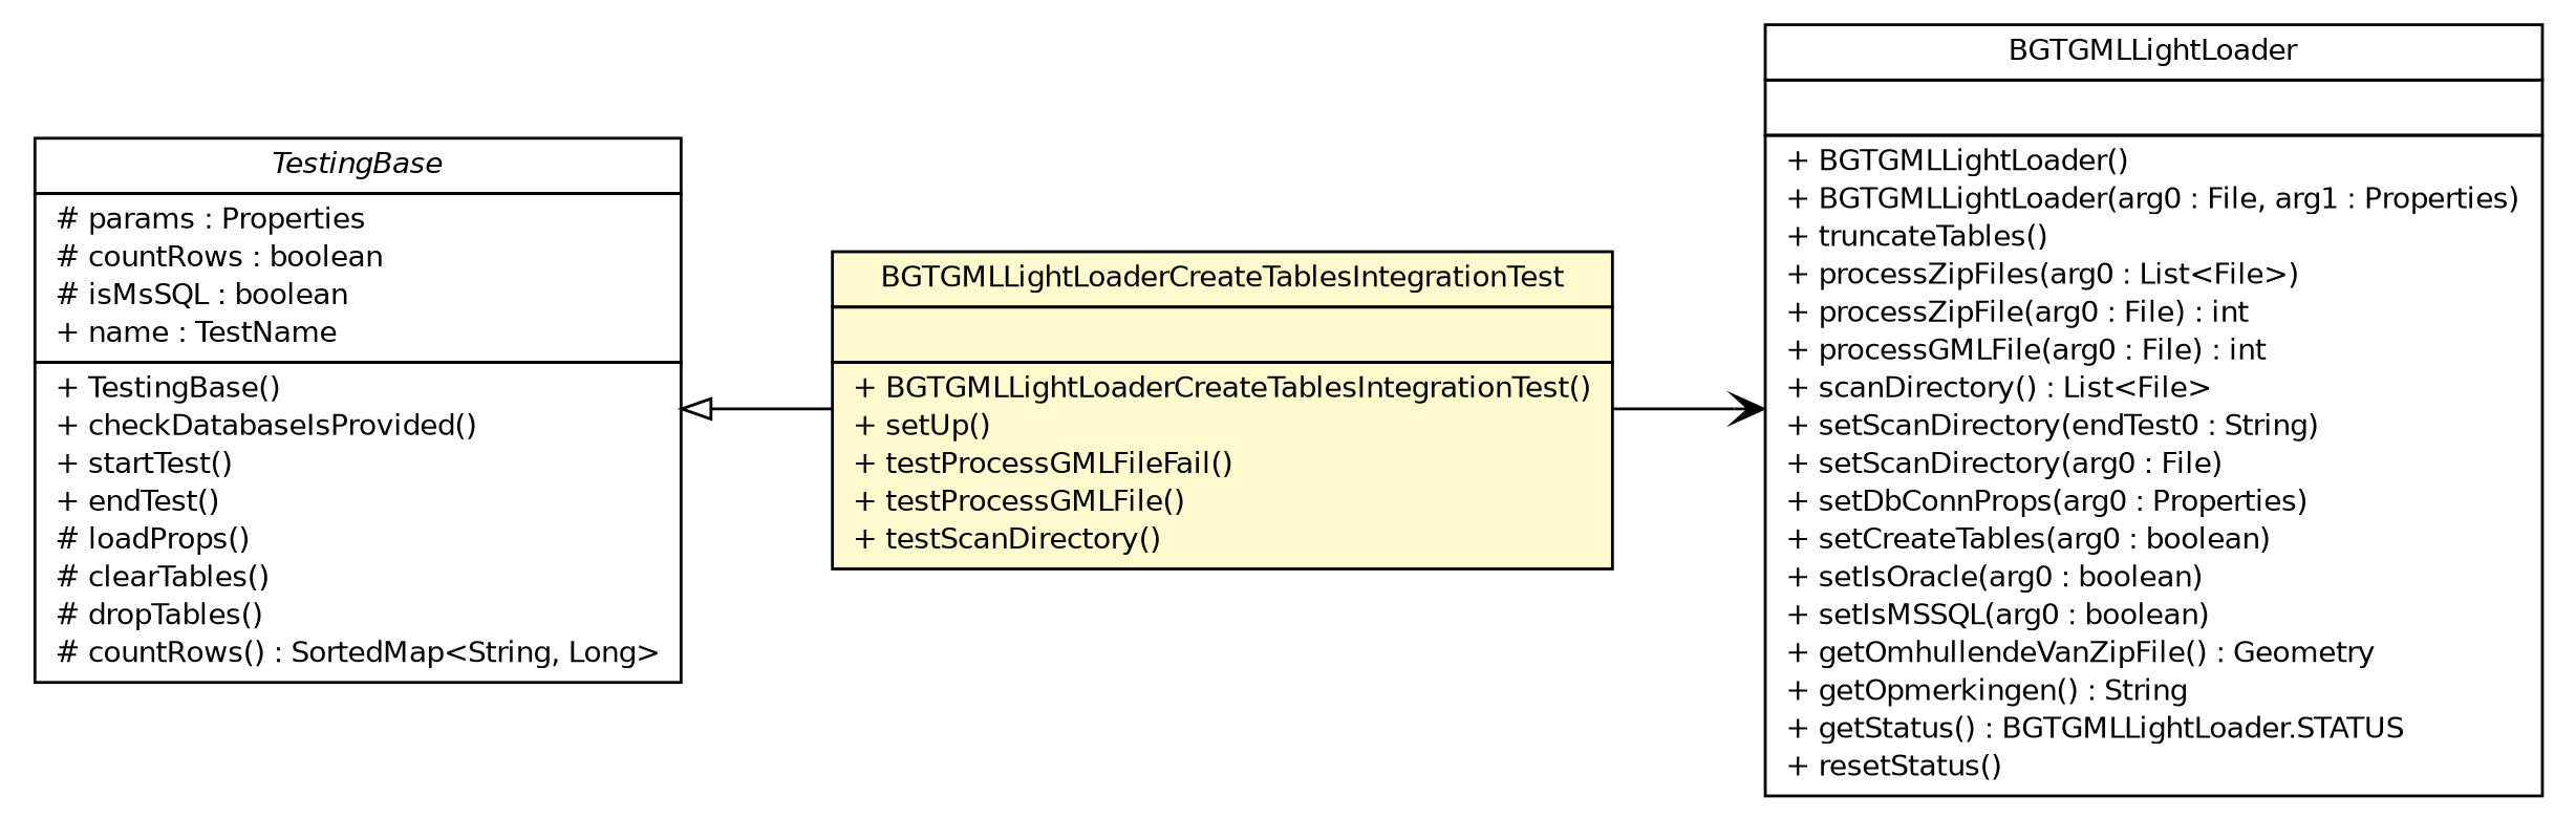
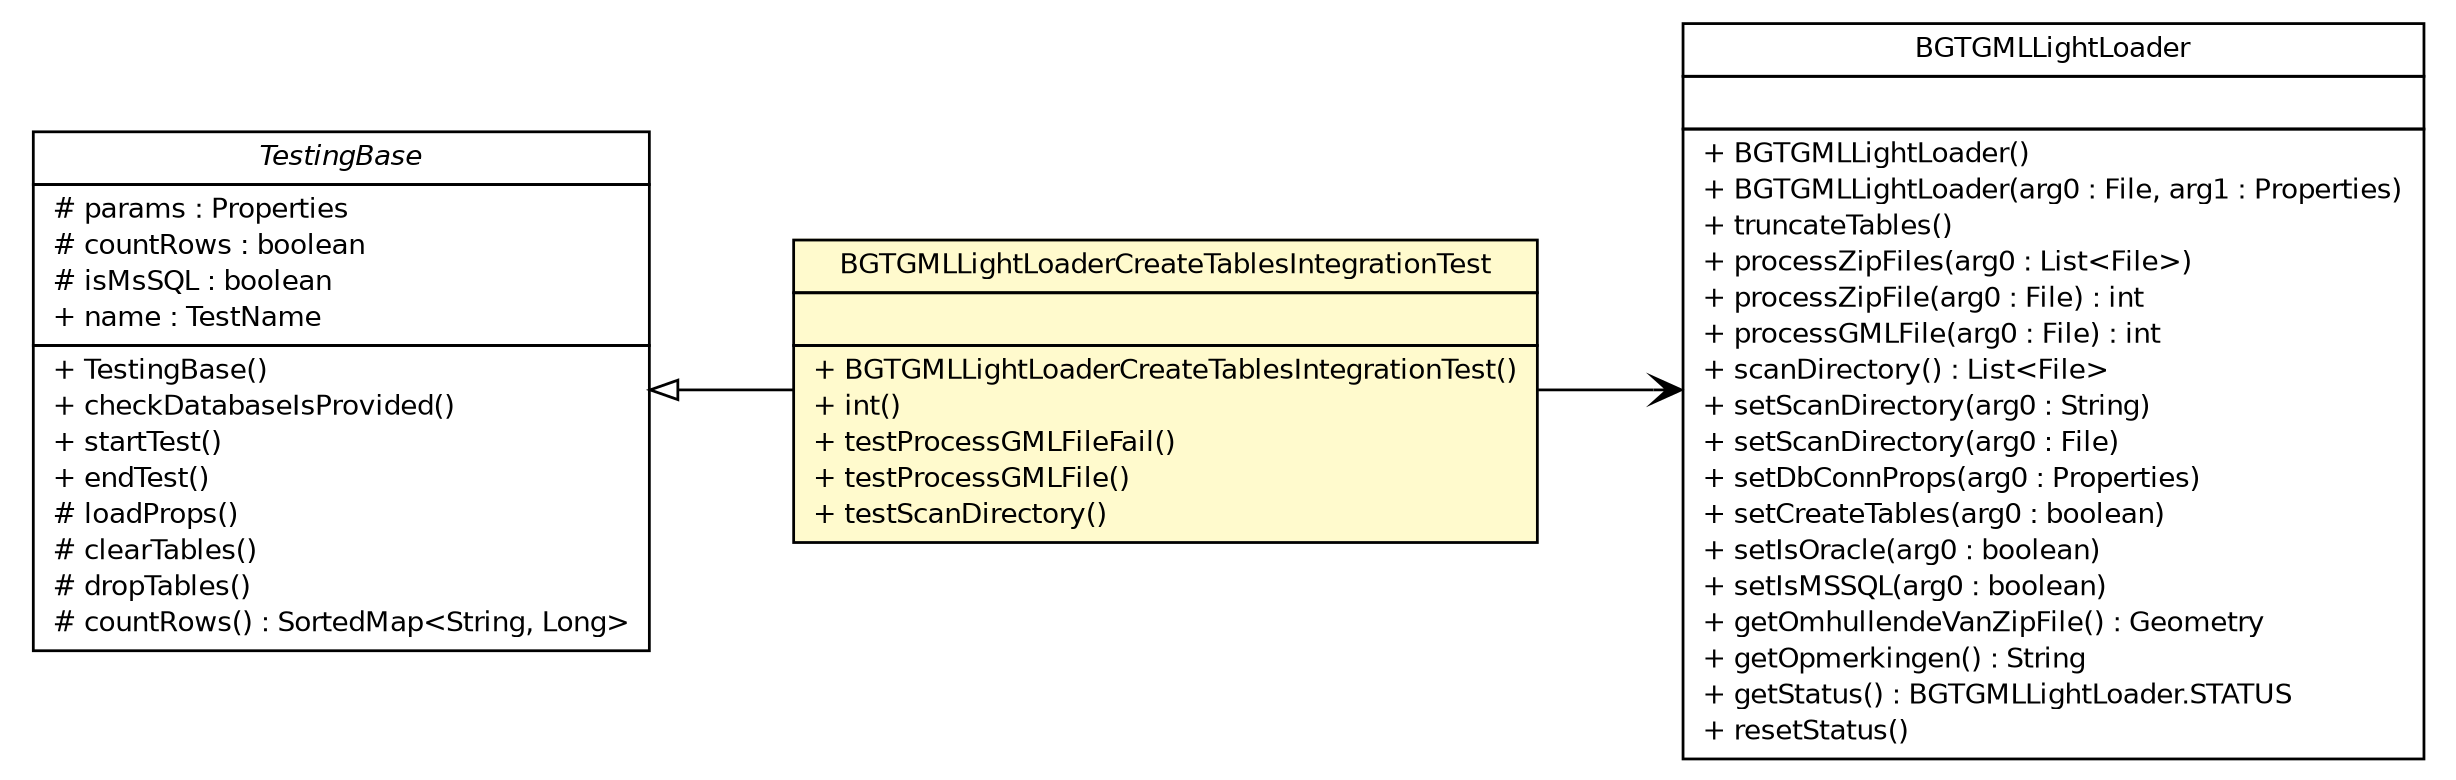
  digraph {
    nodesep=0.25
    rankdir=LR
    ranksep=0.5
    node [fontcolor=black fontname=Helvetica fontsize=10.0 shape=plaintext]
    edge [fontname=Helvetica headport=p labelfontname=Helvetica labelfontsize=10 tailport=p]
-   n1 [label=<<table title="nl.b3p.brmo.loader.gml.BGTGMLLightLoaderCreateTablesIntegrationTest" border="0" cellborder="1" cellspacing="0" cellpadding="2" port="p" bgcolor="lemonChiffon" href="./BGTGMLLightLoaderCreateTablesIntegrationTest.html"> 		<tr><td><table border="0" cellspacing="0" cellpadding="1"> <tr><td align="center" balign="center"> BGTGMLLightLoaderCreateTablesIntegrationTest </td></tr> 		</table></td></tr> 		<tr><td><table border="0" cellspacing="0" cellpadding="1"> <tr><td align="left" balign="left">  </td></tr> 		</table></td></tr> 		<tr><td><table border="0" cellspacing="0" cellpadding="1"> <tr><td align="left" balign="left"> + BGTGMLLightLoaderCreateTablesIntegrationTest() </td></tr> <tr><td align="left" balign="left"> + setUp() </td></tr> <tr><td align="left" balign="left"> + testProcessGMLFileFail() </td></tr> <tr><td align="left" balign="left"> + testProcessGMLFile() </td></tr> <tr><td align="left" balign="left"> + testScanDirectory() </td></tr> 		</table></td></tr> 		</table>>]
-   n2 [label=<<table title="nl.b3p.brmo.loader.gml.BGTGMLLightLoader" border="0" cellborder="1" cellspacing="0" cellpadding="2" port="p"> 		<tr><td><table border="0" cellspacing="0" cellpadding="1"> <tr><td align="center" balign="center"> BGTGMLLightLoader </td></tr> 		</table></td></tr> 		<tr><td><table border="0" cellspacing="0" cellpadding="1"> <tr><td align="left" balign="left">  </td></tr> 		</table></td></tr> 		<tr><td><table border="0" cellspacing="0" cellpadding="1"> <tr><td align="left" balign="left"> + BGTGMLLightLoader() </td></tr> <tr><td align="left" balign="left"> + BGTGMLLightLoader(arg0 : File, arg1 : Properties) </td></tr> <tr><td align="left" balign="left"> + truncateTables() </td></tr> <tr><td align="left" balign="left"> + processZipFiles(arg0 : List&lt;File&gt;) </td></tr> <tr><td align="left" balign="left"> + processZipFile(arg0 : File) : int </td></tr> <tr><td align="left" balign="left"> + processGMLFile(arg0 : File) : int </td></tr> <tr><td align="left" balign="left"> + scanDirectory() : List&lt;File&gt; </td></tr> <tr><td align="left" balign="left"> + setScanDirectory(endTest0 : String) </td></tr> <tr><td align="left" balign="left"> + setScanDirectory(arg0 : File) </td></tr> <tr><td align="left" balign="left"> + setDbConnProps(arg0 : Properties) </td></tr> <tr><td align="left" balign="left"> + setCreateTables(arg0 : boolean) </td></tr> <tr><td align="left" balign="left"> + setIsOracle(arg0 : boolean) </td></tr> <tr><td align="left" balign="left"> + setIsMSSQL(arg0 : boolean) </td></tr> <tr><td align="left" balign="left"> + getOmhullendeVanZipFile() : Geometry </td></tr> <tr><td align="left" balign="left"> + getOpmerkingen() : String </td></tr> <tr><td align="left" balign="left"> + getStatus() : BGTGMLLightLoader.STATUS </td></tr> <tr><td align="left" balign="left"> + resetStatus() </td></tr> 		</table></td></tr> 		</table>>]
+   n1 [label=<<table title="nl.b3p.brmo.loader.gml.BGTGMLLightLoaderCreateTablesIntegrationTest" border="0" cellborder="1" cellspacing="0" cellpadding="2" port="p" bgcolor="lemonChiffon" href="./BGTGMLLightLoaderCreateTablesIntegrationTest.html"> 		<tr><td><table border="0" cellspacing="0" cellpadding="1"> <tr><td align="center" balign="center"> BGTGMLLightLoaderCreateTablesIntegrationTest </td></tr> 		</table></td></tr> 		<tr><td><table border="0" cellspacing="0" cellpadding="1"> <tr><td align="left" balign="left">  </td></tr> 		</table></td></tr> 		<tr><td><table border="0" cellspacing="0" cellpadding="1"> <tr><td align="left" balign="left"> + BGTGMLLightLoaderCreateTablesIntegrationTest() </td></tr> <tr><td align="left" balign="left"> + int() </td></tr> <tr><td align="left" balign="left"> + testProcessGMLFileFail() </td></tr> <tr><td align="left" balign="left"> + testProcessGMLFile() </td></tr> <tr><td align="left" balign="left"> + testScanDirectory() </td></tr> 		</table></td></tr> 		</table>>]
+   n2 [label=<<table title="nl.b3p.brmo.loader.gml.BGTGMLLightLoader" border="0" cellborder="1" cellspacing="0" cellpadding="2" port="p"> 		<tr><td><table border="0" cellspacing="0" cellpadding="1"> <tr><td align="center" balign="center"> BGTGMLLightLoader </td></tr> 		</table></td></tr> 		<tr><td><table border="0" cellspacing="0" cellpadding="1"> <tr><td align="left" balign="left">  </td></tr> 		</table></td></tr> 		<tr><td><table border="0" cellspacing="0" cellpadding="1"> <tr><td align="left" balign="left"> + BGTGMLLightLoader() </td></tr> <tr><td align="left" balign="left"> + BGTGMLLightLoader(arg0 : File, arg1 : Properties) </td></tr> <tr><td align="left" balign="left"> + truncateTables() </td></tr> <tr><td align="left" balign="left"> + processZipFiles(arg0 : List&lt;File&gt;) </td></tr> <tr><td align="left" balign="left"> + processZipFile(arg0 : File) : int </td></tr> <tr><td align="left" balign="left"> + processGMLFile(arg0 : File) : int </td></tr> <tr><td align="left" balign="left"> + scanDirectory() : List&lt;File&gt; </td></tr> <tr><td align="left" balign="left"> + setScanDirectory(arg0 : String) </td></tr> <tr><td align="left" balign="left"> + setScanDirectory(arg0 : File) </td></tr> <tr><td align="left" balign="left"> + setDbConnProps(arg0 : Properties) </td></tr> <tr><td align="left" balign="left"> + setCreateTables(arg0 : boolean) </td></tr> <tr><td align="left" balign="left"> + setIsOracle(arg0 : boolean) </td></tr> <tr><td align="left" balign="left"> + setIsMSSQL(arg0 : boolean) </td></tr> <tr><td align="left" balign="left"> + getOmhullendeVanZipFile() : Geometry </td></tr> <tr><td align="left" balign="left"> + getOpmerkingen() : String </td></tr> <tr><td align="left" balign="left"> + getStatus() : BGTGMLLightLoader.STATUS </td></tr> <tr><td align="left" balign="left"> + resetStatus() </td></tr> 		</table></td></tr> 		</table>>]
    n3 [label=<<table title="nl.b3p.brmo.loader.gml.TestingBase" border="0" cellborder="1" cellspacing="0" cellpadding="2" port="p" href="./TestingBase.html"> 		<tr><td><table border="0" cellspacing="0" cellpadding="1"> <tr><td align="center" balign="center"><font face="Helvetica-Oblique"> TestingBase </font></td></tr> 		</table></td></tr> 		<tr><td><table border="0" cellspacing="0" cellpadding="1"> <tr><td align="left" balign="left"> # params : Properties </td></tr> <tr><td align="left" balign="left"> # countRows : boolean </td></tr> <tr><td align="left" balign="left"> # isMsSQL : boolean </td></tr> <tr><td align="left" balign="left"> + name : TestName </td></tr> 		</table></td></tr> 		<tr><td><table border="0" cellspacing="0" cellpadding="1"> <tr><td align="left" balign="left"> + TestingBase() </td></tr> <tr><td align="left" balign="left"> + checkDatabaseIsProvided() </td></tr> <tr><td align="left" balign="left"> + startTest() </td></tr> <tr><td align="left" balign="left"> + endTest() </td></tr> <tr><td align="left" balign="left"> # loadProps() </td></tr> <tr><td align="left" balign="left"> # clearTables() </td></tr> <tr><td align="left" balign="left"> # dropTables() </td></tr> <tr><td align="left" balign="left"> # countRows() : SortedMap&lt;String, Long&gt; </td></tr> 		</table></td></tr> 		</table>>]
    n1 -> n2 [arrowhead=open color=black fontcolor=black fontsize=10.0]
    n3 -> n1 [arrowtail=empty dir=back fontsize=10]
  }
